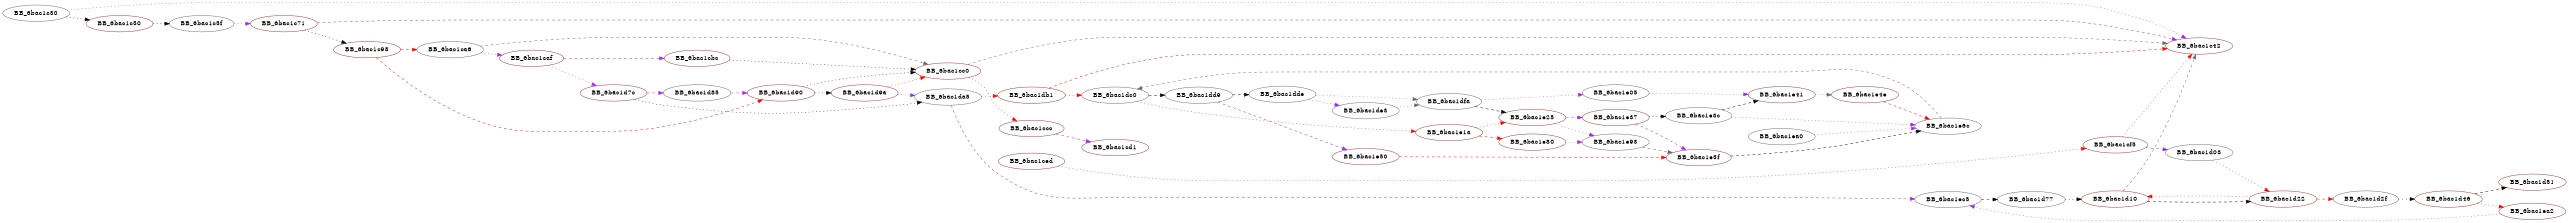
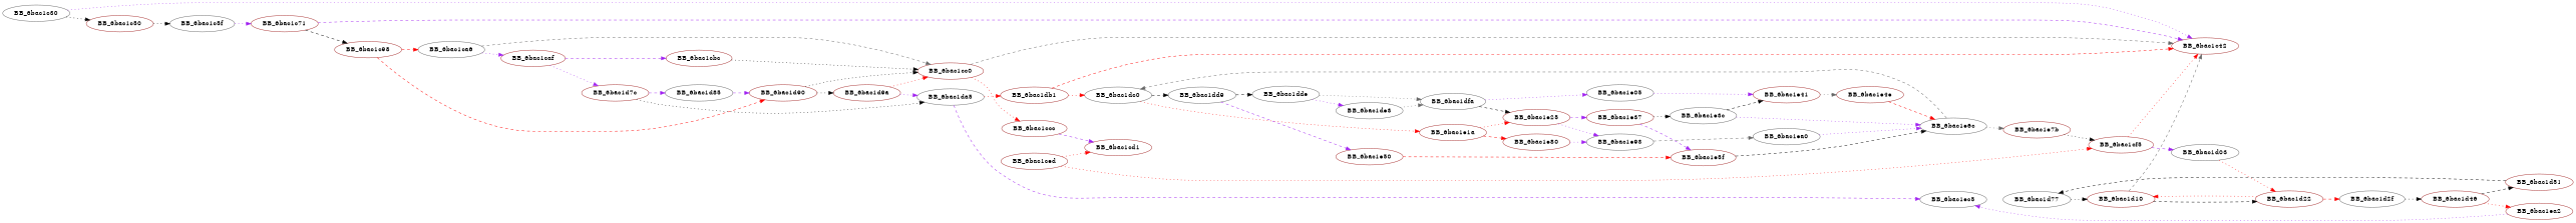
  digraph {
    rankdir=LR
    node [color=brown]
    edge [color=purple style=dotted]
    BB_6bac1c30 [color=gray40]
    BB_6bac1c42
    BB_6bac1c50
    BB_6bac1c5f [color=gray40]
    BB_6bac1c71
    BB_6bac1c98
    BB_6bac1ca6 [color=gray40]
    BB_6bac1d90
    BB_6bac1caf
    BB_6bac1cc0
    BB_6bac1d9a
    BB_6bac1cbc
    BB_6bac1d7c
    BB_6bac1ccc
    BB_6bac1da5 [color=gray40]
    BB_6bac1d85 [color=gray40]
    BB_6bac1cd1
    BB_6bac1ec5 [color=gray40]
    BB_6bac1db1
    BB_6bac1ced
    BB_6bac1cf5
    BB_6bac1d03 [color=gray40]
    BB_6bac1d22
    BB_6bac1d10
    BB_6bac1d2f [color=gray40]
    BB_6bac1d46
    BB_6bac1d51
    BB_6bac1ea2
    BB_6bac1d77 [color=gray40]
    BB_6bac1dc0 [color=gray40]
    BB_6bac1dd9 [color=gray40]
    BB_6bac1e1a
    BB_6bac1dde [color=gray40]
    BB_6bac1e50
    BB_6bac1e25
    BB_6bac1e80
    BB_6bac1de3 [color=gray40]
    BB_6bac1dfa [color=gray40]
    BB_6bac1e5f
    BB_6bac1e37
    BB_6bac1e93 [color=gray40]
    BB_6bac1e05 [color=gray40]
    BB_6bac1e6c [color=gray40]
    BB_6bac1e41
    BB_6bac1e4e
    BB_6bac1e3c [color=gray40]
    BB_6bac1ea0 [color=gray40]
+   BB_6bac1e7b
    BB_6bac1c30 -> BB_6bac1c42
    BB_6bac1c30 -> BB_6bac1c50 [color=black]
    BB_6bac1c50 -> BB_6bac1c5f [color=black]
    BB_6bac1c5f -> BB_6bac1c71
    BB_6bac1c71 -> BB_6bac1c42 [style=dashed]
-   BB_6bac1c71 -> BB_6bac1c98 [color=black]
+   BB_6bac1c71 -> BB_6bac1c98 [color=black style=dashed]
    BB_6bac1c98 -> BB_6bac1ca6 [color=red style=dashed]
    BB_6bac1c98 -> BB_6bac1d90 [color=red style=dashed]
    BB_6bac1ca6 -> BB_6bac1caf
    BB_6bac1ca6 -> BB_6bac1cc0 [color=gray40 style=dashed]
    BB_6bac1d90 -> BB_6bac1cc0 [color=black]
    BB_6bac1d90 -> BB_6bac1d9a [color=black]
    BB_6bac1caf -> BB_6bac1cbc [style=dashed]
    BB_6bac1caf -> BB_6bac1d7c
    BB_6bac1cc0 -> BB_6bac1c42 [color=gray40 style=dashed]
    BB_6bac1cc0 -> BB_6bac1ccc [color=red]
    BB_6bac1d9a -> BB_6bac1cc0 [color=red]
    BB_6bac1d9a -> BB_6bac1da5
    BB_6bac1cbc -> BB_6bac1cc0 [color=black]
    BB_6bac1d7c -> BB_6bac1da5 [color=black]
    BB_6bac1d7c -> BB_6bac1d85 [style=dashed]
    BB_6bac1ccc -> BB_6bac1cd1 [style=dashed]
    BB_6bac1da5 -> BB_6bac1ec5 [style=dashed]
    BB_6bac1da5 -> BB_6bac1db1 [color=red]
    BB_6bac1d85 -> BB_6bac1d90 [style=dashed]
    BB_6bac1db1 -> BB_6bac1c42 [color=red style=dashed]
    BB_6bac1db1 -> BB_6bac1dc0 [color=red]
+   BB_6bac1ced -> BB_6bac1cd1 [color=red]
    BB_6bac1ced -> BB_6bac1cf5 [color=red]
    BB_6bac1cf5 -> BB_6bac1c42 [color=red]
    BB_6bac1cf5 -> BB_6bac1d03 [style=dashed]
    BB_6bac1d03 -> BB_6bac1d22 [color=red]
    BB_6bac1d22 -> BB_6bac1d10 [color=red]
    BB_6bac1d22 -> BB_6bac1d2f [color=red style=dashed]
    BB_6bac1d10 -> BB_6bac1c42 [color=gray40 style=dashed]
    BB_6bac1d10 -> BB_6bac1d22 [color=black style=dashed]
    BB_6bac1d2f -> BB_6bac1d46 [color=black]
    BB_6bac1d46 -> BB_6bac1d51 [color=black style=dashed]
    BB_6bac1d46 -> BB_6bac1ea2 [color=red]
-   BB_6bac1ec5 -> BB_6bac1d77 [color=black style=dashed]
+   BB_6bac1d51 -> BB_6bac1d77 [color=black style=dashed]
    BB_6bac1ea2 -> BB_6bac1ec5
    BB_6bac1d77 -> BB_6bac1d10 [color=black]
    BB_6bac1dc0 -> BB_6bac1dd9 [color=black style=dashed]
    BB_6bac1dc0 -> BB_6bac1e1a [color=red]
    BB_6bac1dd9 -> BB_6bac1dde [color=black style=dashed]
    BB_6bac1dd9 -> BB_6bac1e50 [style=dashed]
    BB_6bac1e1a -> BB_6bac1e25 [color=red]
    BB_6bac1e1a -> BB_6bac1e80 [color=red style=dashed]
    BB_6bac1dde -> BB_6bac1de3
    BB_6bac1dde -> BB_6bac1dfa [color=gray40]
    BB_6bac1e50 -> BB_6bac1e5f [color=red style=dashed]
    BB_6bac1e25 -> BB_6bac1e37 [style=dashed]
    BB_6bac1e25 -> BB_6bac1e93
    BB_6bac1e80 -> BB_6bac1e93
    BB_6bac1de3 -> BB_6bac1dfa [color=gray40]
    BB_6bac1dfa -> BB_6bac1e25 [color=black style=dashed]
    BB_6bac1dfa -> BB_6bac1e05
    BB_6bac1e5f -> BB_6bac1e6c [color=black style=dashed]
    BB_6bac1e37 -> BB_6bac1e5f [style=dashed]
    BB_6bac1e37 -> BB_6bac1e3c [color=black]
-   BB_6bac1e93 -> BB_6bac1e5f [color=gray40 style=dashed]
+   BB_6bac1e93 -> BB_6bac1ea0 [color=gray40 style=dashed]
    BB_6bac1e05 -> BB_6bac1e41
    BB_6bac1e6c -> BB_6bac1dc0 [color=gray40 style=dashed]
+   BB_6bac1e6c -> BB_6bac1e7b [color=gray40]
    BB_6bac1e41 -> BB_6bac1e4e [color=gray40]
    BB_6bac1e4e -> BB_6bac1e6c [color=red style=dashed]
    BB_6bac1e3c -> BB_6bac1e6c
    BB_6bac1e3c -> BB_6bac1e41 [color=black style=dashed]
    BB_6bac1ea0 -> BB_6bac1e6c
+   BB_6bac1e7b -> BB_6bac1cf5 [color=black]
  }
